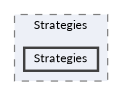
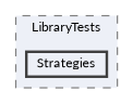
  digraph {
    compound=true
    rankdir=LR
    fontname=Lato
    n1 [color=grey25 fillcolor="#edf0f7" fontname=Lato fontsize=10 height=0.2 label=Strategies shape=box style="filled,bold" width=0.4]
    subgraph cluster_1 {
      bgcolor="#edf0f7"
      fontsize=10
-     label=Strategies
+     label=LibraryTests
      pencolor=grey50
      style="filled,dashed"
      n1
    }
  }
